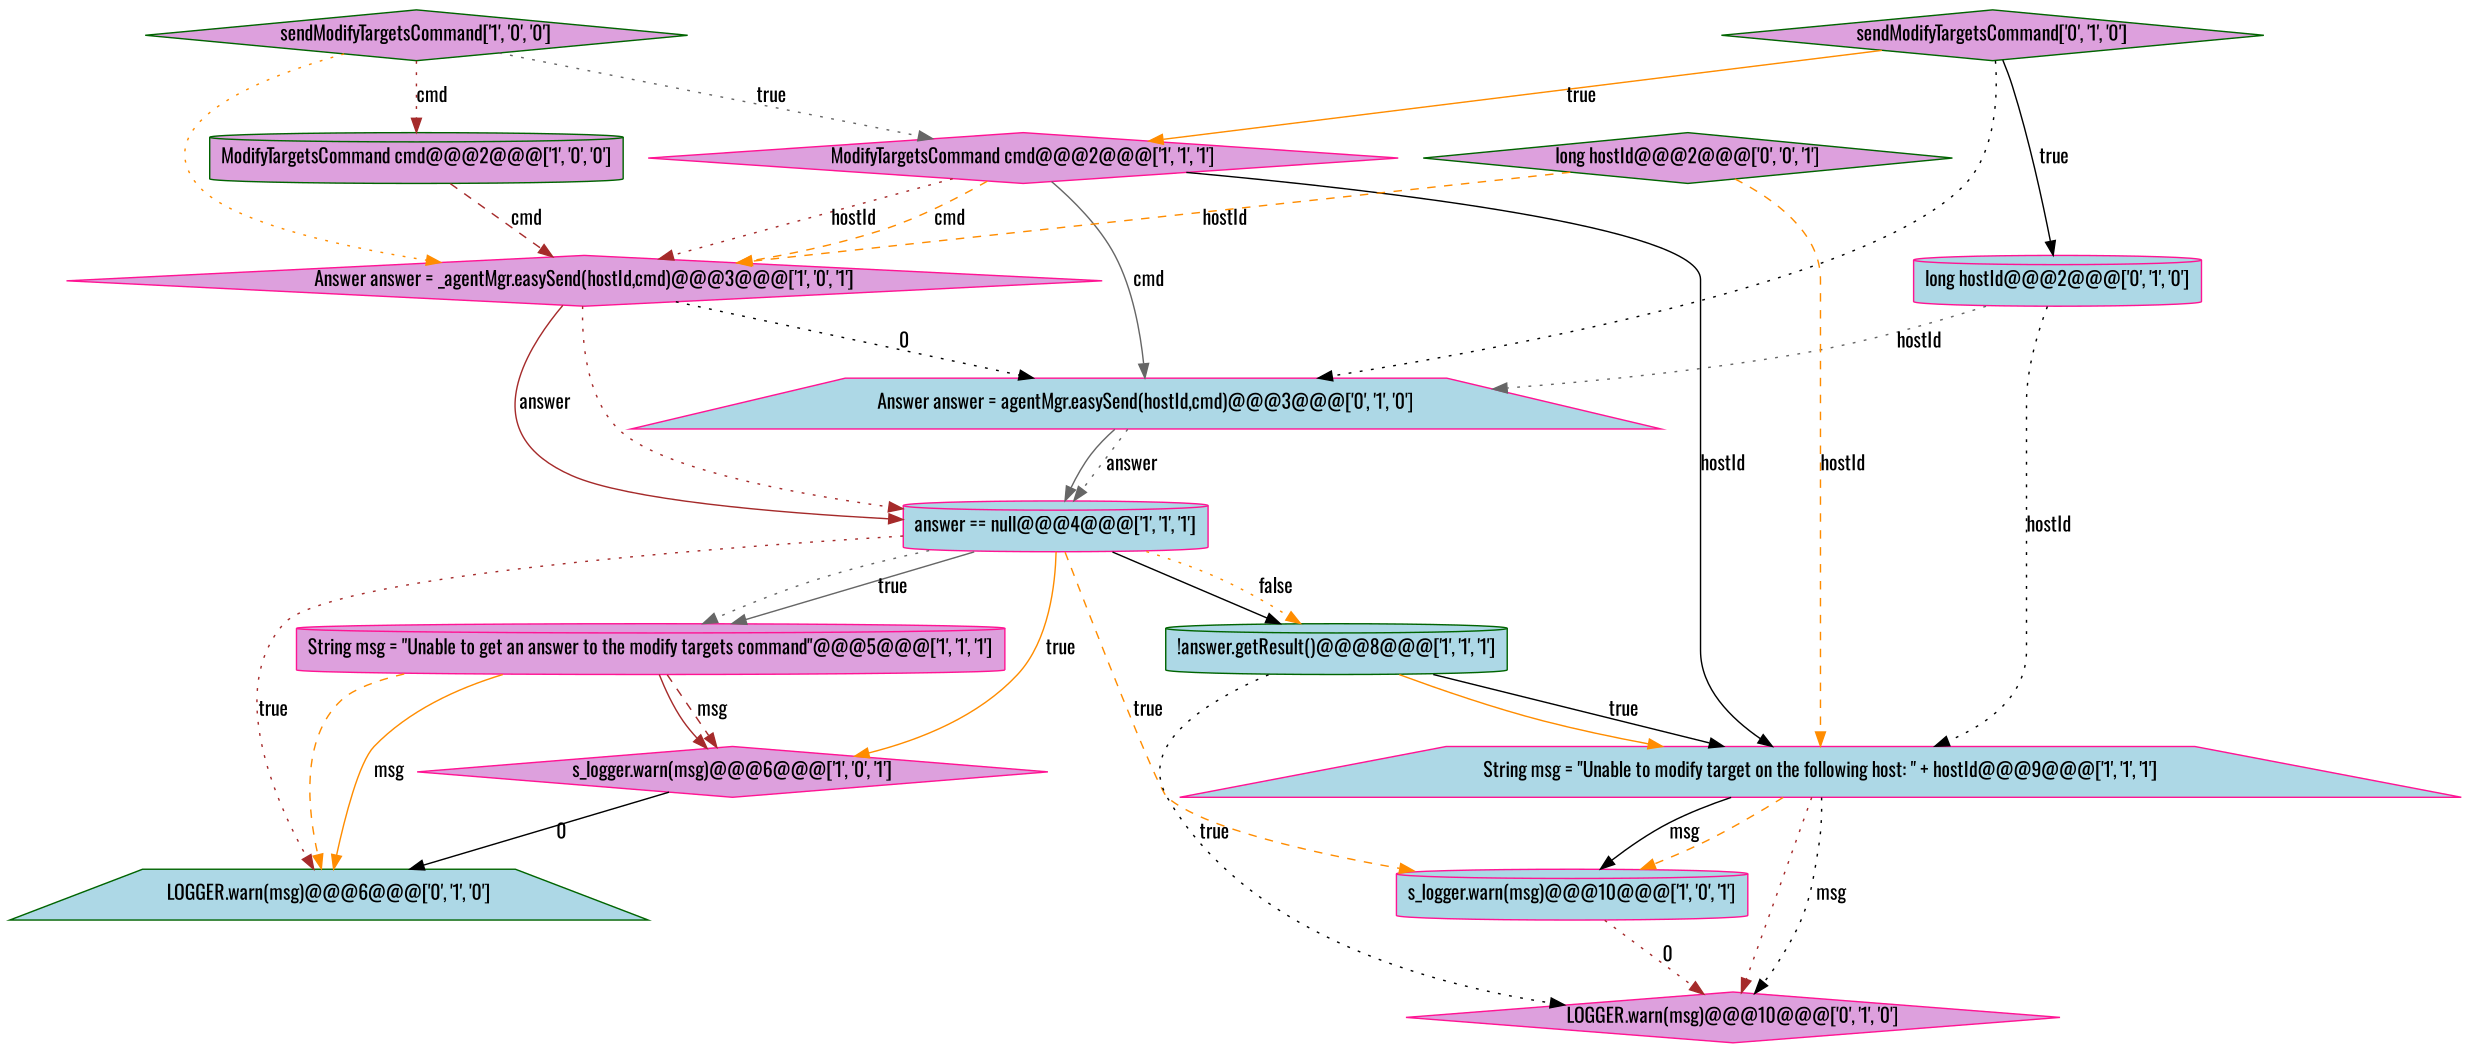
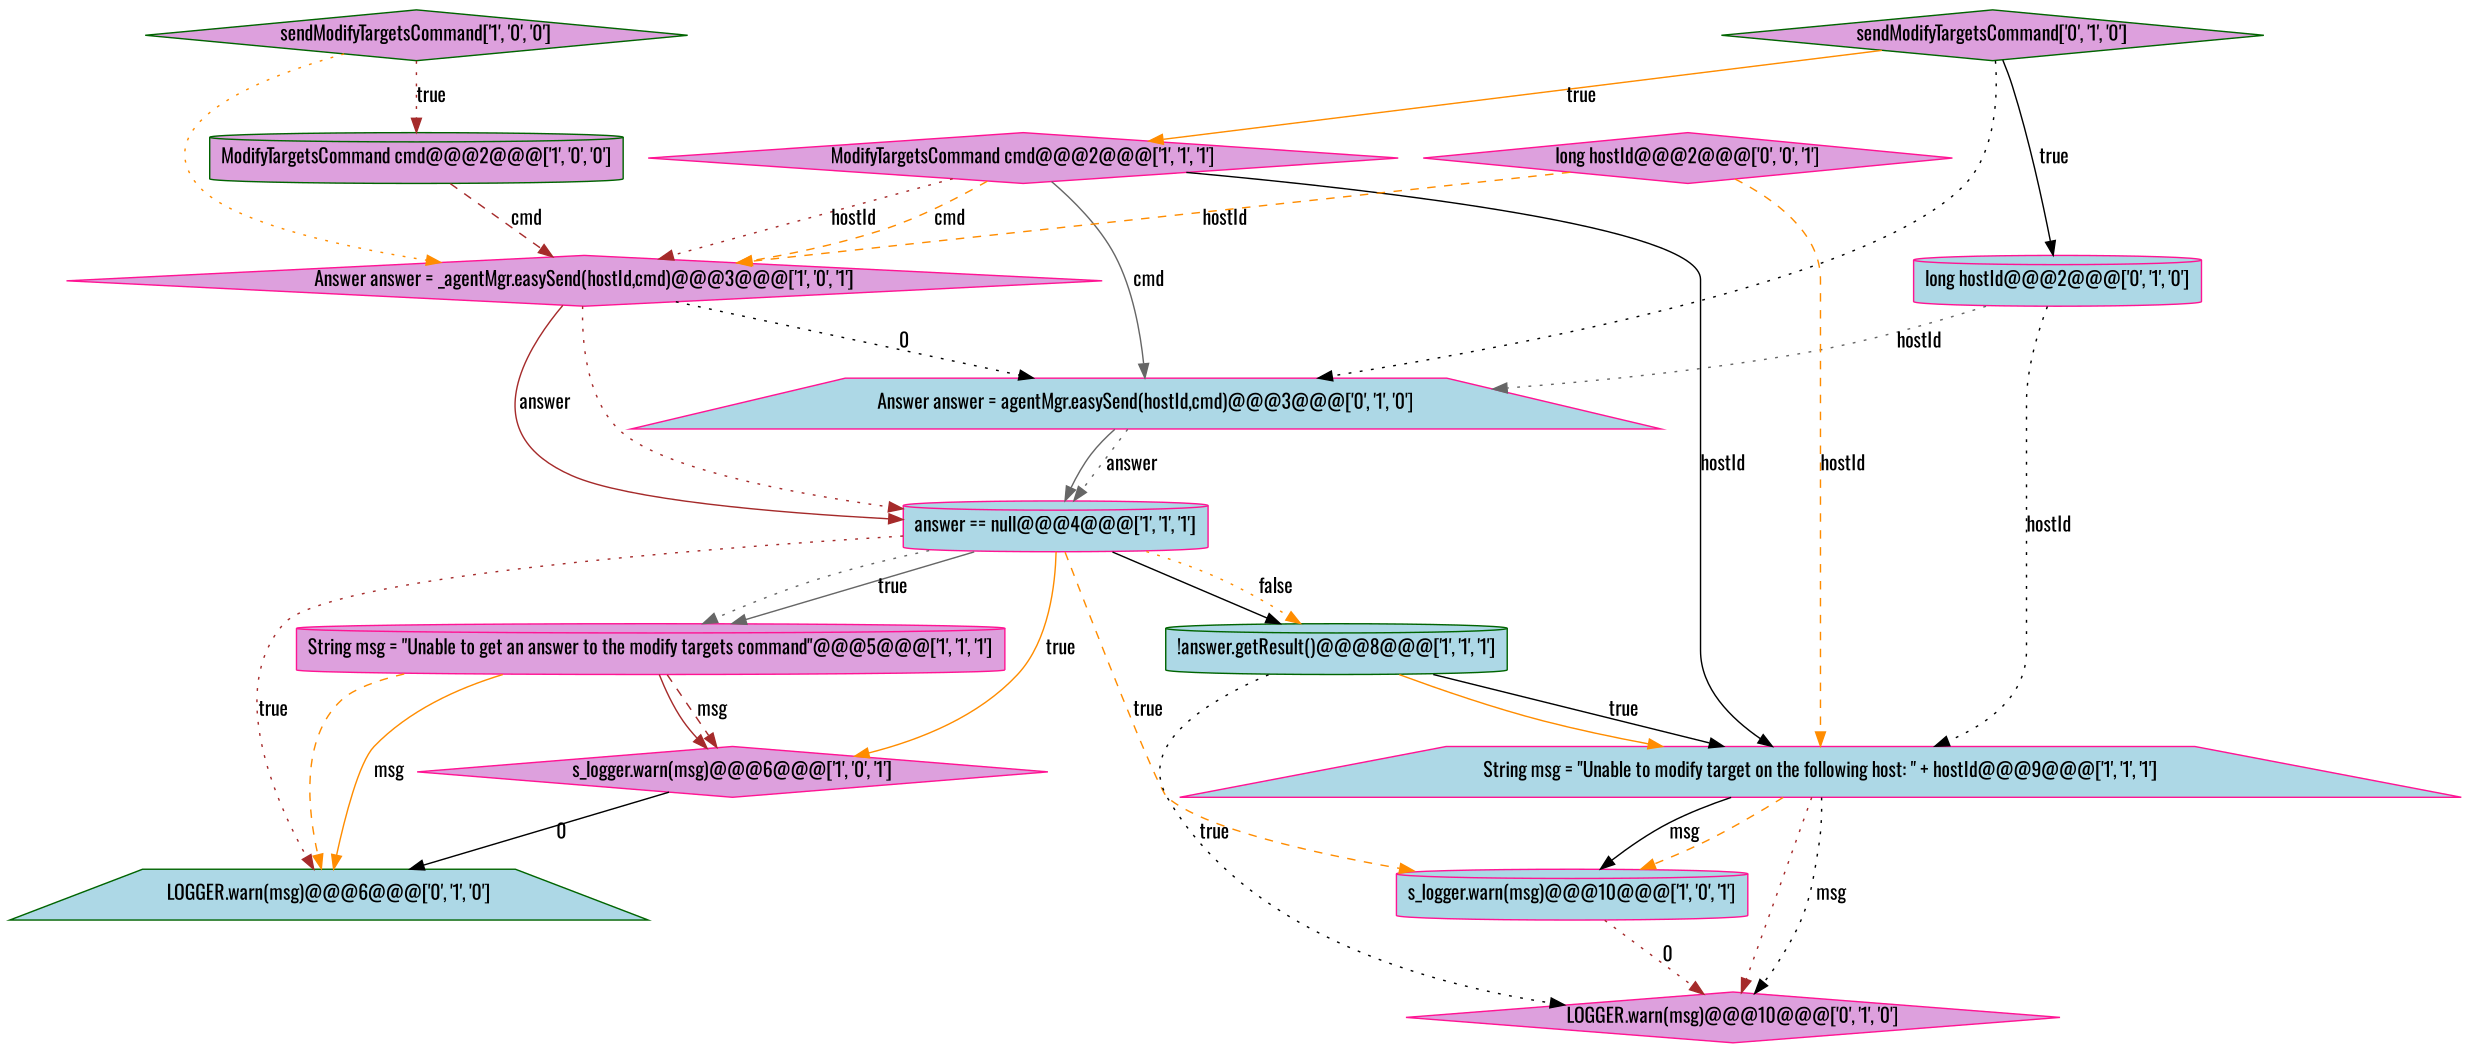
  digraph {
    fontname=Oswald
    node [color=deeppink fillcolor=plum fontname=Oswald shape=diamond style=filled]
    edge [color=darkorange fontname=Oswald style=dotted]
    n1 [color=darkgreen label="sendModifyTargetsCommand['0', '1', '0']"]
    n2 [fillcolor=lightblue label="long hostId@@@2@@@['0', '1', '0']" shape=cylinder]
    n3 [label="ModifyTargetsCommand cmd@@@2@@@['1', '1', '1']"]
    n4 [fillcolor=lightblue label="Answer answer = agentMgr.easySend(hostId,cmd)@@@3@@@['0', '1', '0']" shape=trapezium]
    n5 [fillcolor=lightblue label="String msg = \"Unable to modify target on the following host: \" + hostId@@@9@@@['1', '1', '1']" shape=trapezium]
    n6 [label="Answer answer = _agentMgr.easySend(hostId,cmd)@@@3@@@['1', '0', '1']"]
    n7 [fillcolor=lightblue label="answer == null@@@4@@@['1', '1', '1']" shape=cylinder]
    n8 [label="s_logger.warn(msg)@@@6@@@['1', '0', '1']"]
    n9 [color=darkgreen fillcolor=lightblue label="LOGGER.warn(msg)@@@6@@@['0', '1', '0']" shape=trapezium]
-   n10 [color=darkgreen label="long hostId@@@2@@@['0', '0', '1']"]
+   n10 [label="long hostId@@@2@@@['0', '0', '1']"]
    n11 [fillcolor=lightblue label="s_logger.warn(msg)@@@10@@@['1', '0', '1']" shape=cylinder]
    n12 [label="LOGGER.warn(msg)@@@10@@@['0', '1', '0']"]
    n13 [color=darkgreen label="sendModifyTargetsCommand['1', '0', '0']"]
    n14 [color=darkgreen label="ModifyTargetsCommand cmd@@@2@@@['1', '0', '0']" shape=cylinder]
    n15 [label="String msg = \"Unable to get an answer to the modify targets command\"@@@5@@@['1', '1', '1']" shape=cylinder]
    n16 [color=darkgreen fillcolor=lightblue label="!answer.getResult()@@@8@@@['1', '1', '1']" shape=cylinder]
    n1 -> n2 [color=black label=true style=solid]
    n1 -> n3 [label=true style=solid]
    n1 -> n4 [color=black]
    n2 -> n4 [color=gray40 label=hostId]
    n2 -> n5 [color=black label=hostId]
    n3 -> n4 [color=gray40 label=cmd style=solid]
    n3 -> n5 [color=black label=hostId style=solid]
    n3 -> n6 [color=brown label=hostId]
    n3 -> n6 [label=cmd style=dashed]
    n4 -> n7 [color=gray40 label=answer]
    n4 -> n7 [color=gray40 style=solid]
    n5 -> n11 [color=black label=msg style=solid]
    n5 -> n11 [style=dashed]
    n5 -> n12 [color=brown]
    n5 -> n12 [color=black label=msg]
    n6 -> n4 [color=black label=0]
    n6 -> n7 [color=brown label=answer style=solid]
    n6 -> n7 [color=brown]
    n7 -> n8 [label=true style=solid]
    n7 -> n9 [color=brown label=true]
    n7 -> n11 [label=true style=dashed]
    n7 -> n15 [color=gray40 label=true style=solid]
    n7 -> n15 [color=gray40]
    n7 -> n16 [color=black style=solid]
    n7 -> n16 [label=false]
    n8 -> n9 [color=black label=0 style=solid]
    n10 -> n5 [label=hostId style=dashed]
    n10 -> n6 [label=hostId style=dashed]
    n11 -> n12 [color=brown label=0]
-   n13 -> n3 [color=gray40 label=true]
    n13 -> n6
-   n13 -> n14 [color=brown label=cmd]
+   n13 -> n14 [color=brown label=true]
    n14 -> n6 [color=brown label=cmd style=dashed]
    n15 -> n8 [color=brown label=msg style=dashed]
    n15 -> n8 [color=brown style=solid]
    n15 -> n9 [style=dashed]
    n15 -> n9 [label=msg style=solid]
    n16 -> n5 [color=black label=true style=solid]
    n16 -> n5 [style=solid]
    n16 -> n12 [color=black label=true]
  }
